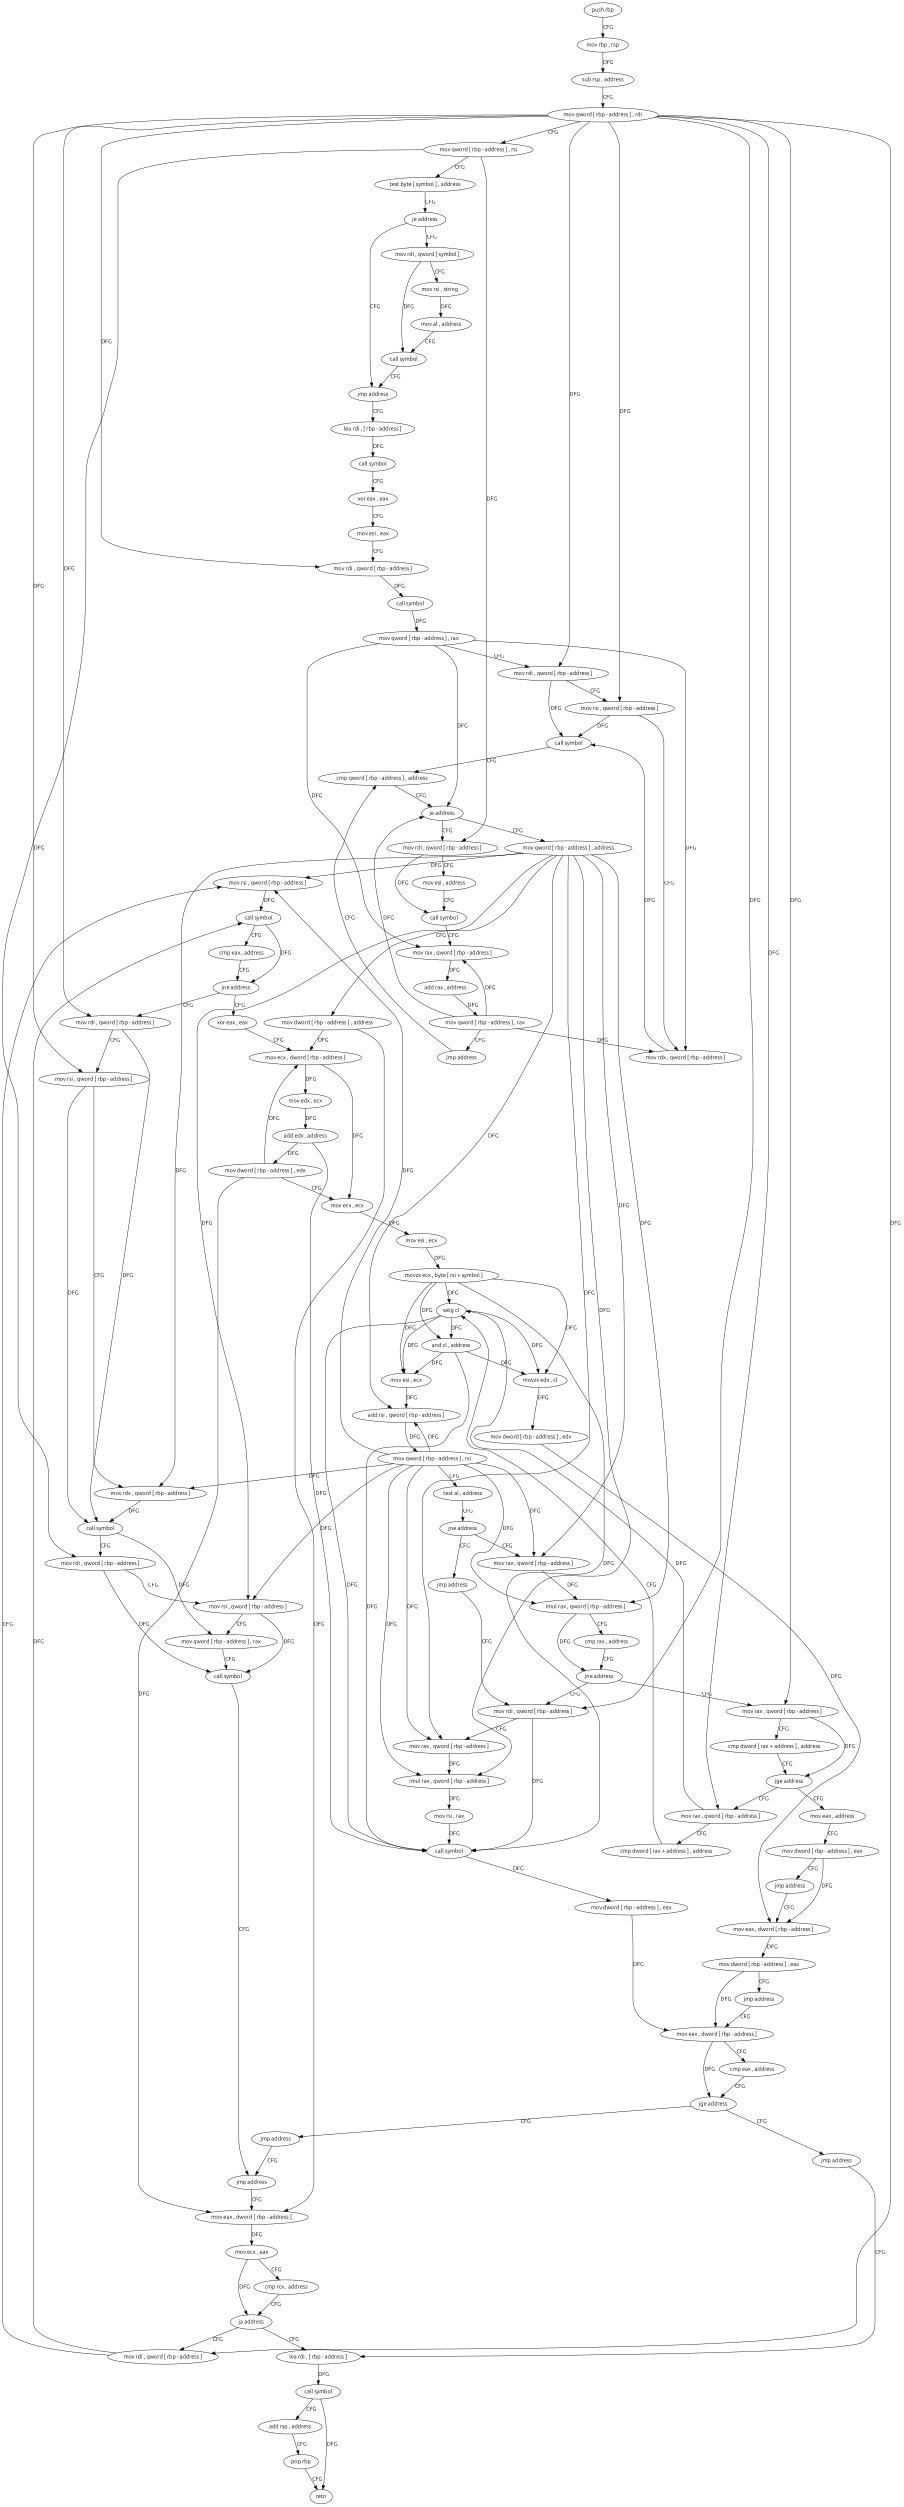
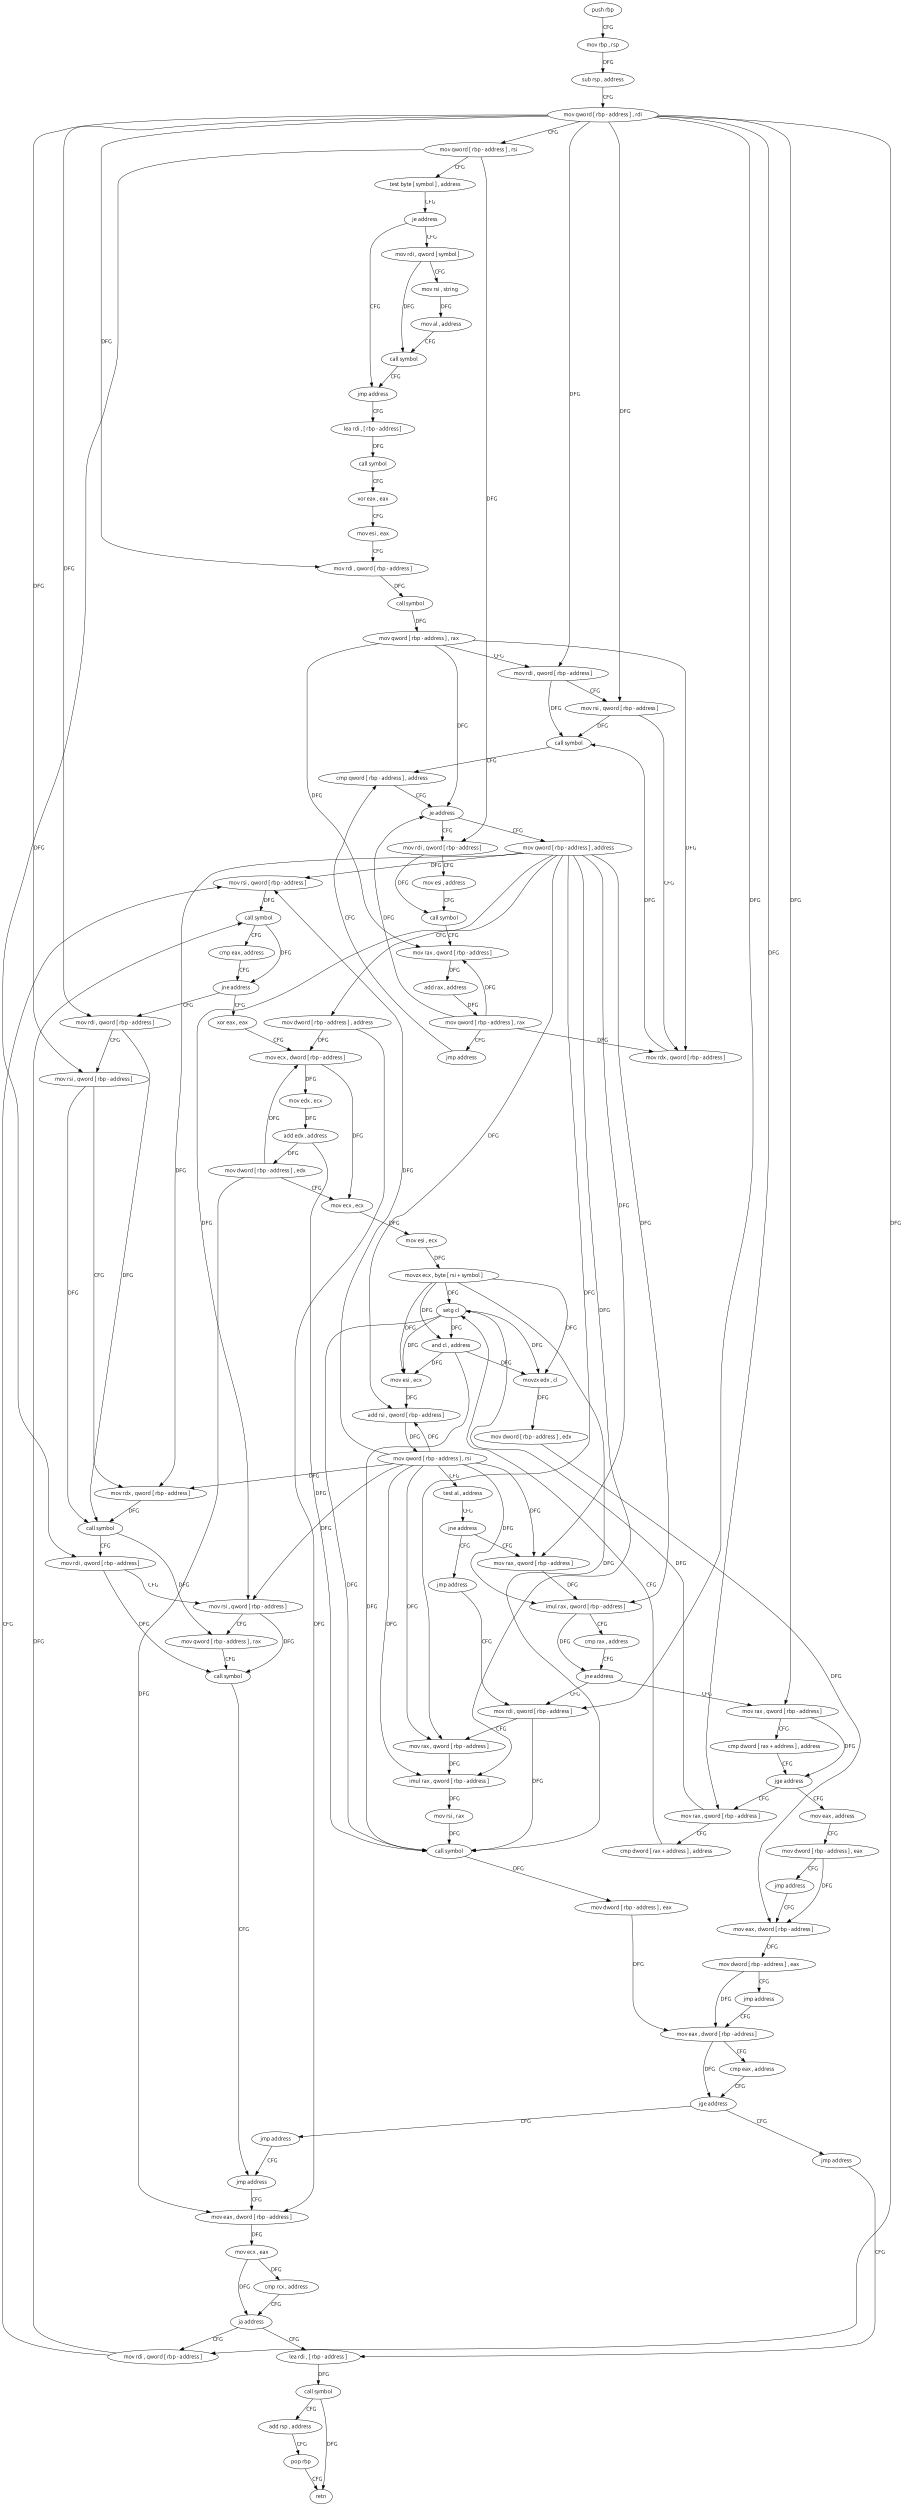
  digraph {
    fontname=Ubuntu
    node [fontname=Ubuntu]
    edge [fontname=Ubuntu]
    n1 [label="push rbp"]
    n2 [label="mov rbp , rsp"]
    n3 [label="sub rsp , address"]
    n4 [label="mov qword [ rbp - address ] , rdi"]
    n5 [label="mov qword [ rbp - address ] , rsi"]
    n6 [label="mov rdi , qword [ rbp - address ]"]
    n7 [label="mov rdi , qword [ rbp - address ]"]
    n8 [label="mov rsi , qword [ rbp - address ]"]
    n9 [label="mov rdi , qword [ rbp - address ]"]
    n10 [label="mov rdi , qword [ rbp - address ]"]
    n11 [label="mov rsi , qword [ rbp - address ]"]
    n12 [label="mov rdi , qword [ rbp - address ]"]
    n13 [label="mov rax , qword [ rbp - address ]"]
    n14 [label="mov rax , qword [ rbp - address ]"]
    n15 [label="test byte [ symbol ] , address"]
    n16 [label="mov rdi , qword [ rbp - address ]"]
    n17 [label="mov rdi , qword [ rbp - address ]"]
    n18 [label="call symbol"]
    n19 [label="call symbol"]
    n20 [label="mov rdx , qword [ rbp - address ]"]
    n21 [label="mov rsi , qword [ rbp - address ]"]
    n22 [label="call symbol"]
    n23 [label="call symbol"]
    n24 [label="mov rdx , qword [ rbp - address ]"]
    n25 [label="mov rax , qword [ rbp - address ]"]
    n26 [label="call symbol"]
    n27 [label="cmp dword [ rax + address ] , address"]
    n28 [label="jge address"]
    n29 [label="setg cl"]
    n30 [label="cmp dword [ rax + address ] , address"]
    n31 [label="je address"]
    n32 [label="mov esi , address"]
    n33 [label="call symbol"]
    n34 [label="mov rsi , qword [ rbp - address ]"]
    n35 [label="call symbol"]
    n36 [label="jmp address"]
    n37 [label="mov rdi , qword [ symbol ]"]
    n38 [label="lea rdi , [ rbp - address ]"]
    n39 [label="mov rsi , string"]
    n40 [label="call symbol"]
    n41 [label="call symbol"]
    n42 [label="mov al , address"]
    n43 [label="xor eax , eax"]
    n44 [label="mov esi , eax"]
    n45 [label="mov qword [ rbp - address ] , rax"]
    n46 [label="mov rax , qword [ rbp - address ]"]
    n47 [label="je address"]
    n48 [label="add rax , address"]
    n49 [label="mov qword [ rbp - address ] , address"]
    n50 [label="cmp qword [ rbp - address ] , address"]
    n51 [label="mov dword [ rbp - address ] , address"]
    n52 [label="add rsi , qword [ rbp - address ]"]
    n53 [label="mov rax , qword [ rbp - address ]"]
    n54 [label="imul rax , qword [ rbp - address ]"]
    n55 [label="imul rax , qword [ rbp - address ]"]
    n56 [label="mov eax , dword [ rbp - address ]"]
    n57 [label="mov ecx , dword [ rbp - address ]"]
    n58 [label="mov qword [ rbp - address ] , rax"]
    n59 [label="mov qword [ rbp - address ] , rsi"]
    n60 [label="cmp rax , address"]
    n61 [label="jne address"]
    n62 [label="mov rsi , rax"]
    n63 [label="mov ecx , eax"]
    n64 [label="mov edx , ecx"]
    n65 [label="mov ecx , ecx"]
    n66 [label="cmp rcx , address"]
    n67 [label="ja address"]
    n68 [label="mov qword [ rbp - address ] , rax"]
    n69 [label="jmp address"]
    n70 [label="lea rdi , [ rbp - address ]"]
    n71 [label="call symbol"]
    n72 [label="add rsp , address"]
    n73 [label=retn]
    n74 [label="pop rbp"]
    n75 [label="cmp eax , address"]
    n76 [label="jne address"]
    n77 [label="xor eax , eax"]
    n78 [label="jmp address"]
    n79 [label="add edx , address"]
    n80 [label="mov esi , ecx"]
    n81 [label="mov dword [ rbp - address ] , edx"]
    n82 [label="mov dword [ rbp - address ] , eax"]
    n83 [label="movzx ecx , byte [ rsi + symbol ]"]
    n84 [label="mov esi , ecx"]
    n85 [label="and cl , address"]
    n86 [label="movzx edx , cl"]
    n87 [label="mov dword [ rbp - address ] , edx"]
    n88 [label="test al , address"]
    n89 [label="jne address"]
    n90 [label="jmp address"]
    n91 [label="mov eax , address"]
    n92 [label="mov eax , dword [ rbp - address ]"]
    n93 [label="cmp eax , address"]
    n94 [label="jge address"]
    n95 [label="jmp address"]
    n96 [label="jmp address"]
    n97 [label="mov dword [ rbp - address ] , eax"]
    n98 [label="mov eax , dword [ rbp - address ]"]
    n99 [label="jmp address"]
    n100 [label="mov dword [ rbp - address ] , eax"]
    n101 [label="jmp address"]
    n1 -> n2 [label=CFG]
    n2 -> n3 [label=DFG]
    n3 -> n4 [label=CFG]
    n4 -> n5 [label=CFG]
    n4 -> n6 [label=DFG]
    n4 -> n7 [label=DFG]
    n4 -> n8 [label=DFG]
    n4 -> n9 [label=DFG]
    n4 -> n10 [label=DFG]
    n4 -> n11 [label=DFG]
    n4 -> n12 [label=DFG]
    n4 -> n13 [label=DFG]
    n4 -> n14 [label=DFG]
    n5 -> n15 [label=CFG]
    n5 -> n16 [label=DFG]
    n5 -> n17 [label=DFG]
    n6 -> n18 [label=DFG]
    n7 -> n8 [label=CFG]
    n7 -> n19 [label=DFG]
    n8 -> n19 [label=DFG]
    n8 -> n20 [label=CFG]
    n9 -> n21 [label=CFG]
    n9 -> n22 [label=DFG]
    n10 -> n11 [label=CFG]
    n10 -> n23 [label=DFG]
    n11 -> n23 [label=DFG]
    n11 -> n24 [label=CFG]
    n12 -> n25 [label=CFG]
    n12 -> n26 [label=DFG]
    n13 -> n27 [label=CFG]
    n13 -> n28 [label=DFG]
    n14 -> n29 [label=DFG]
    n14 -> n30 [label=CFG]
    n15 -> n31 [label=CFG]
    n16 -> n32 [label=CFG]
    n16 -> n33 [label=DFG]
    n17 -> n34 [label=CFG]
    n17 -> n35 [label=DFG]
    n18 -> n45 [label=DFG]
    n19 -> n50 [label=CFG]
    n20 -> n19 [label=DFG]
    n21 -> n22 [label=DFG]
    n22 -> n75 [label=CFG]
    n22 -> n76 [label=DFG]
    n23 -> n17 [label=CFG]
    n23 -> n58 [label=DFG]
    n24 -> n23 [label=DFG]
    n25 -> n55 [label=DFG]
    n26 -> n82 [label=DFG]
    n27 -> n28 [label=CFG]
    n28 -> n14 [label=CFG]
    n28 -> n91 [label=CFG]
    n29 -> n26 [label=DFG]
    n29 -> n84 [label=DFG]
    n29 -> n85 [label=DFG]
    n29 -> n86 [label=DFG]
    n30 -> n29 [label=CFG]
    n31 -> n36 [label=CFG]
    n31 -> n37 [label=CFG]
    n32 -> n33 [label=CFG]
    n33 -> n46 [label=CFG]
    n34 -> n35 [label=DFG]
    n34 -> n58 [label=CFG]
    n35 -> n78 [label=CFG]
    n36 -> n38 [label=CFG]
    n37 -> n39 [label=CFG]
    n37 -> n40 [label=DFG]
    n38 -> n41 [label=DFG]
    n39 -> n42 [label=DFG]
    n40 -> n36 [label=CFG]
    n41 -> n43 [label=CFG]
    n42 -> n40 [label=CFG]
    n43 -> n44 [label=CFG]
    n44 -> n6 [label=CFG]
    n45 -> n7 [label=CFG]
    n45 -> n20 [label=DFG]
    n45 -> n46 [label=DFG]
    n45 -> n47 [label=DFG]
    n46 -> n48 [label=DFG]
    n47 -> n16 [label=CFG]
    n47 -> n49 [label=CFG]
    n48 -> n68 [label=DFG]
    n49 -> n21 [label=DFG]
    n49 -> n24 [label=DFG]
    n49 -> n25 [label=DFG]
    n49 -> n34 [label=DFG]
    n49 -> n51 [label=CFG]
    n49 -> n52 [label=DFG]
    n49 -> n53 [label=DFG]
    n49 -> n54 [label=DFG]
    n49 -> n55 [label=DFG]
    n50 -> n47 [label=CFG]
    n51 -> n56 [label=DFG]
    n51 -> n57 [label=DFG]
    n52 -> n59 [label=DFG]
    n53 -> n54 [label=DFG]
    n54 -> n60 [label=CFG]
    n54 -> n61 [label=DFG]
    n55 -> n62 [label=DFG]
    n56 -> n63 [label=DFG]
    n57 -> n64 [label=DFG]
    n57 -> n65 [label=DFG]
    n58 -> n35 [label=CFG]
    n59 -> n21 [label=DFG]
    n59 -> n24 [label=DFG]
    n59 -> n25 [label=DFG]
    n59 -> n34 [label=DFG]
    n59 -> n52 [label=DFG]
    n59 -> n53 [label=DFG]
    n59 -> n54 [label=DFG]
    n59 -> n55 [label=DFG]
    n59 -> n88 [label=CFG]
    n60 -> n61 [label=CFG]
    n61 -> n12 [label=CFG]
    n61 -> n13 [label=CFG]
    n62 -> n26 [label=DFG]
-   n63 -> n66 [label=CFG]
+   n63 -> n66 [label=DFG]
    n63 -> n67 [label=DFG]
    n64 -> n79 [label=DFG]
    n65 -> n80 [label=DFG]
    n66 -> n67 [label=CFG]
    n67 -> n9 [label=CFG]
    n67 -> n70 [label=CFG]
    n68 -> n20 [label=DFG]
    n68 -> n46 [label=DFG]
    n68 -> n47 [label=DFG]
    n68 -> n69 [label=CFG]
    n69 -> n50 [label=CFG]
    n70 -> n71 [label=DFG]
    n71 -> n72 [label=CFG]
    n71 -> n73 [label=DFG]
    n72 -> n74 [label=CFG]
    n74 -> n73 [label=CFG]
    n75 -> n76 [label=CFG]
    n76 -> n10 [label=CFG]
    n76 -> n77 [label=CFG]
    n77 -> n57 [label=CFG]
    n78 -> n56 [label=CFG]
    n79 -> n26 [label=DFG]
    n79 -> n81 [label=DFG]
    n80 -> n83 [label=DFG]
    n81 -> n56 [label=DFG]
    n81 -> n57 [label=DFG]
    n81 -> n65 [label=CFG]
    n82 -> n92 [label=DFG]
    n83 -> n26 [label=DFG]
    n83 -> n29 [label=DFG]
    n83 -> n84 [label=DFG]
    n83 -> n85 [label=DFG]
    n83 -> n86 [label=DFG]
    n84 -> n52 [label=DFG]
    n85 -> n26 [label=DFG]
    n85 -> n84 [label=DFG]
    n85 -> n86 [label=DFG]
    n86 -> n87 [label=DFG]
    n87 -> n98 [label=DFG]
    n88 -> n89 [label=CFG]
    n89 -> n53 [label=CFG]
    n89 -> n90 [label=CFG]
    n90 -> n12 [label=CFG]
    n91 -> n97 [label=CFG]
    n92 -> n93 [label=CFG]
    n92 -> n94 [label=DFG]
    n93 -> n94 [label=CFG]
    n94 -> n95 [label=CFG]
    n94 -> n96 [label=CFG]
    n95 -> n78 [label=CFG]
    n96 -> n70 [label=CFG]
    n97 -> n98 [label=DFG]
    n97 -> n99 [label=CFG]
    n98 -> n100 [label=DFG]
    n99 -> n98 [label=CFG]
    n100 -> n92 [label=DFG]
    n100 -> n101 [label=CFG]
    n101 -> n92 [label=CFG]
  }
